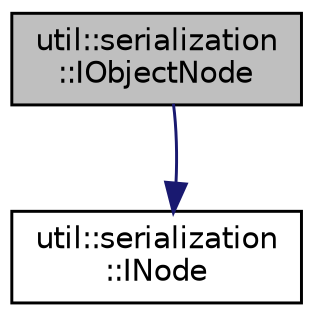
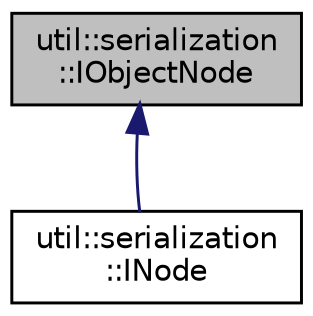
  digraph {
    node [color=black fontname=Helvetica fontsize=10 shape=record style=filled]
    n1 [fillcolor=grey75 fontcolor=black height=0.2 label="util::serialization\l::IObjectNode" width=0.4]
    n2 [fillcolor=white height=0.2 label="util::serialization\l::INode" width=0.4]
-   n2 -> n1 [color=midnightblue dir=back fontname=Helvetica fontsize=10 labelfontname=Helvetica labelfontsize=10 style=solid]
+   n1 -> n2 [color=midnightblue dir=back fontname=Helvetica fontsize=10 labelfontname=Helvetica labelfontsize=10 style=solid]
  }
